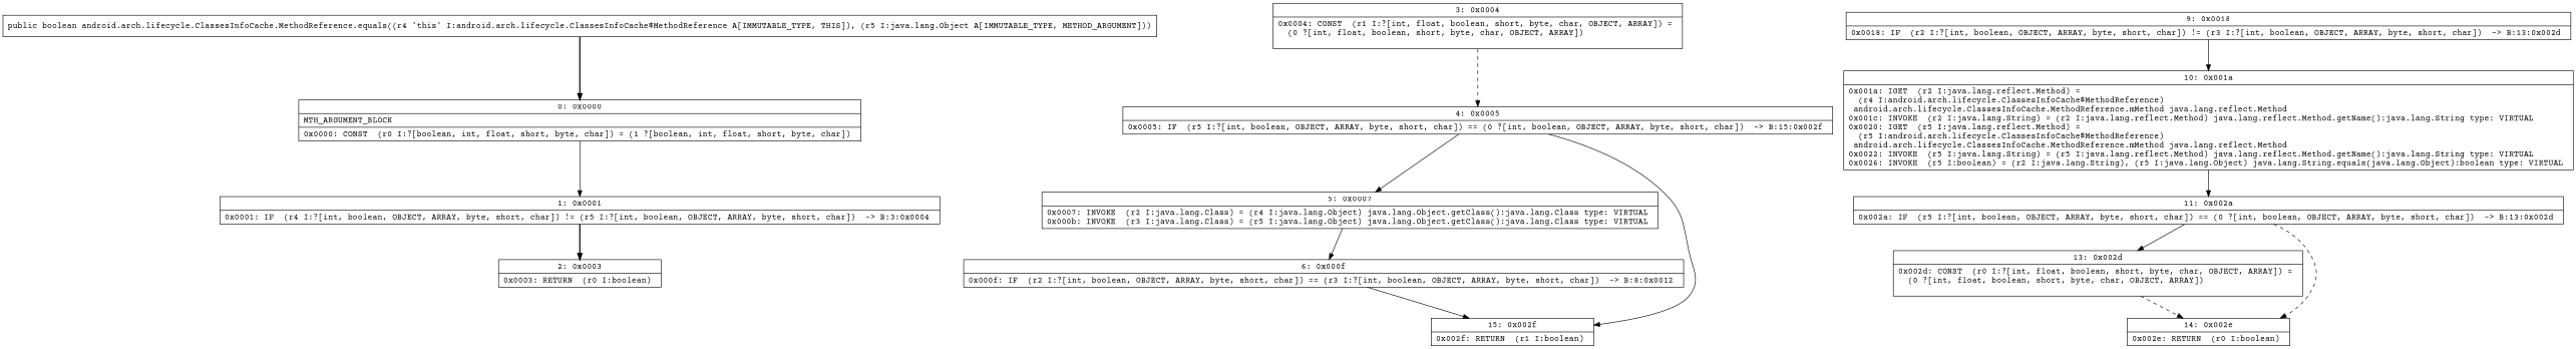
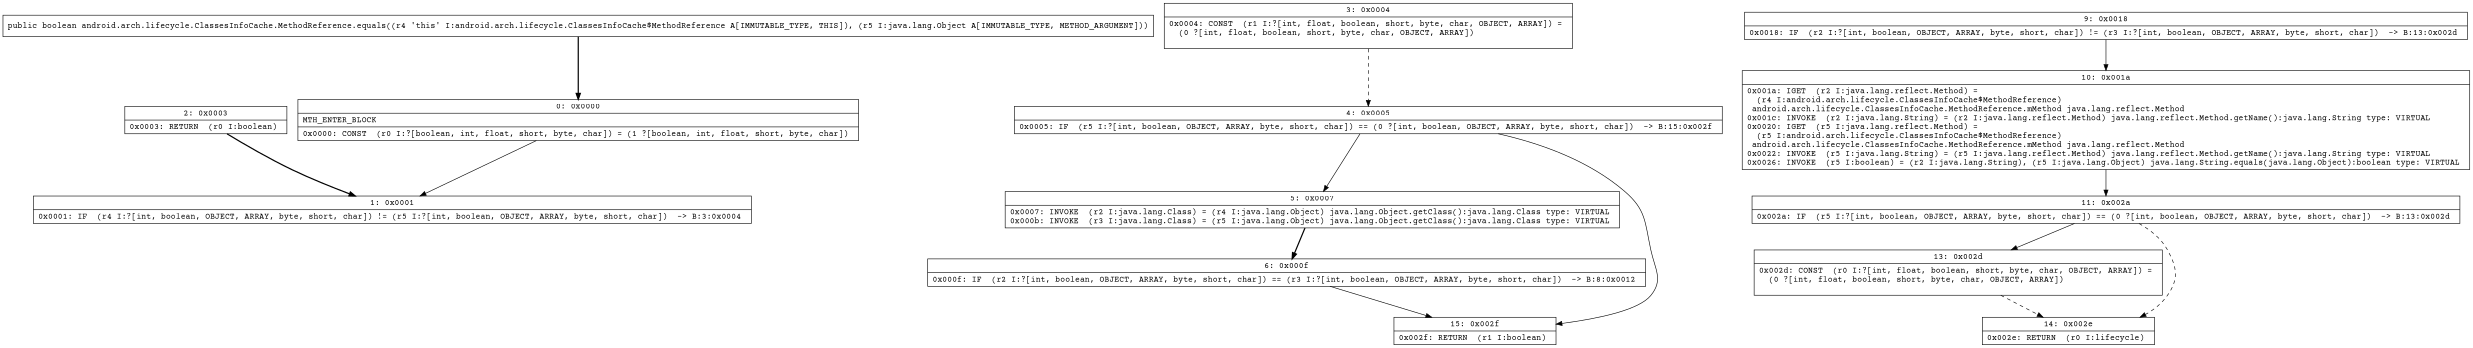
  digraph {
    fontname="Courier Prime"
    node [fontname="Courier Prime" shape=record]
    edge [fontname="Courier Prime" style=solid]
-   n1 [label="{0\:\ 0x0000|MTH_ARGUMENT_BLOCK\l|0x0000: CONST  (r0 I:?[boolean, int, float, short, byte, char]) = (1 ?[boolean, int, float, short, byte, char]) \l}"]
+   n1 [label="{0\:\ 0x0000|MTH_ENTER_BLOCK\l|0x0000: CONST  (r0 I:?[boolean, int, float, short, byte, char]) = (1 ?[boolean, int, float, short, byte, char]) \l}"]
    n2 [label="{1\:\ 0x0001|0x0001: IF  (r4 I:?[int, boolean, OBJECT, ARRAY, byte, short, char]) != (r5 I:?[int, boolean, OBJECT, ARRAY, byte, short, char])  \-\> B:3:0x0004 \l}"]
    n3 [label="{2\:\ 0x0003|0x0003: RETURN  (r0 I:boolean) \l}"]
    n4 [label="{3\:\ 0x0004|0x0004: CONST  (r1 I:?[int, float, boolean, short, byte, char, OBJECT, ARRAY]) = \l  (0 ?[int, float, boolean, short, byte, char, OBJECT, ARRAY])\l \l}"]
    n5 [label="{4\:\ 0x0005|0x0005: IF  (r5 I:?[int, boolean, OBJECT, ARRAY, byte, short, char]) == (0 ?[int, boolean, OBJECT, ARRAY, byte, short, char])  \-\> B:15:0x002f \l}"]
    n6 [label="{5\:\ 0x0007|0x0007: INVOKE  (r2 I:java.lang.Class) = (r4 I:java.lang.Object) java.lang.Object.getClass():java.lang.Class type: VIRTUAL \l0x000b: INVOKE  (r3 I:java.lang.Class) = (r5 I:java.lang.Object) java.lang.Object.getClass():java.lang.Class type: VIRTUAL \l}"]
    n7 [label="{15\:\ 0x002f|0x002f: RETURN  (r1 I:boolean) \l}"]
    n8 [label="{6\:\ 0x000f|0x000f: IF  (r2 I:?[int, boolean, OBJECT, ARRAY, byte, short, char]) == (r3 I:?[int, boolean, OBJECT, ARRAY, byte, short, char])  \-\> B:8:0x0012 \l}"]
    n9 [label="{9\:\ 0x0018|0x0018: IF  (r2 I:?[int, boolean, OBJECT, ARRAY, byte, short, char]) != (r3 I:?[int, boolean, OBJECT, ARRAY, byte, short, char])  \-\> B:13:0x002d \l}"]
    n10 [label="{10\:\ 0x001a|0x001a: IGET  (r2 I:java.lang.reflect.Method) = \l  (r4 I:android.arch.lifecycle.ClassesInfoCache$MethodReference)\l android.arch.lifecycle.ClassesInfoCache.MethodReference.mMethod java.lang.reflect.Method \l0x001c: INVOKE  (r2 I:java.lang.String) = (r2 I:java.lang.reflect.Method) java.lang.reflect.Method.getName():java.lang.String type: VIRTUAL \l0x0020: IGET  (r5 I:java.lang.reflect.Method) = \l  (r5 I:android.arch.lifecycle.ClassesInfoCache$MethodReference)\l android.arch.lifecycle.ClassesInfoCache.MethodReference.mMethod java.lang.reflect.Method \l0x0022: INVOKE  (r5 I:java.lang.String) = (r5 I:java.lang.reflect.Method) java.lang.reflect.Method.getName():java.lang.String type: VIRTUAL \l0x0026: INVOKE  (r5 I:boolean) = (r2 I:java.lang.String), (r5 I:java.lang.Object) java.lang.String.equals(java.lang.Object):boolean type: VIRTUAL \l}"]
    n11 [label="{11\:\ 0x002a|0x002a: IF  (r5 I:?[int, boolean, OBJECT, ARRAY, byte, short, char]) == (0 ?[int, boolean, OBJECT, ARRAY, byte, short, char])  \-\> B:13:0x002d \l}"]
    n12 [label="{13\:\ 0x002d|0x002d: CONST  (r0 I:?[int, float, boolean, short, byte, char, OBJECT, ARRAY]) = \l  (0 ?[int, float, boolean, short, byte, char, OBJECT, ARRAY])\l \l}"]
-   n13 [label="{14\:\ 0x002e|0x002e: RETURN  (r0 I:boolean) \l}"]
+   n13 [label="{14\:\ 0x002e|0x002e: RETURN  (r0 I:lifecycle) \l}"]
    n14 [label="{public boolean android.arch.lifecycle.ClassesInfoCache.MethodReference.equals((r4 'this' I:android.arch.lifecycle.ClassesInfoCache$MethodReference A[IMMUTABLE_TYPE, THIS]), (r5 I:java.lang.Object A[IMMUTABLE_TYPE, METHOD_ARGUMENT])) }"]
    n1 -> n2
-   n2 -> n3 [style=bold]
+   n3 -> n2 [style=bold]
    n4 -> n5 [style=dashed]
    n5 -> n6
    n5 -> n7
-   n6 -> n8
+   n6 -> n8 [style=bold]
    n8 -> n7
    n9 -> n10
    n10 -> n11
    n11 -> n12
    n11 -> n13 [style=dashed]
    n12 -> n13 [style=dashed]
    n14 -> n1 [style=bold]
  }
